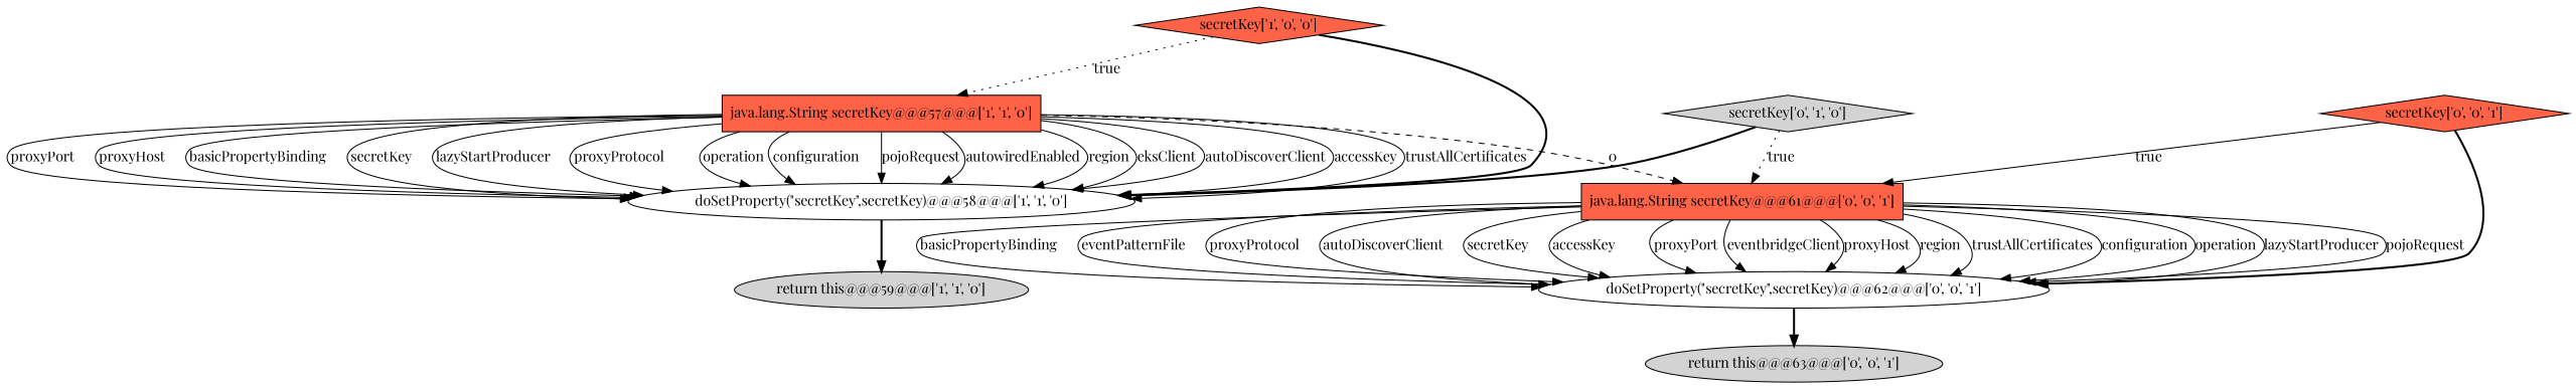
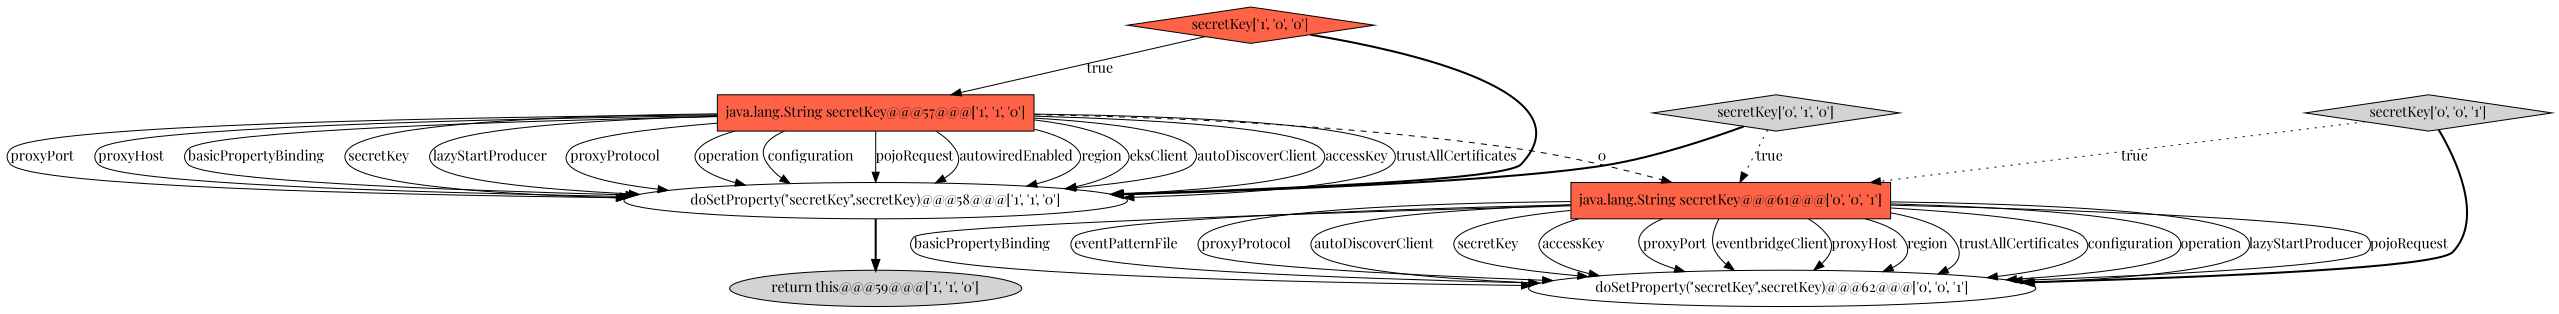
  digraph {
    fontname="Playfair Display"
    node [fillcolor=lightgray fontname="Playfair Display" shape=ellipse style=filled]
    edge [fontname="Playfair Display" style=solid]
    n1 [fillcolor=tomato label="java.lang.String secretKey@@@61@@@['0', '0', '1']" shape=box]
    n2 [fillcolor=white label="doSetProperty(\"secretKey\",secretKey)@@@62@@@['0', '0', '1']"]
-   n3 [label="return this@@@63@@@['0', '0', '1']"]
-   n4 [fillcolor=tomato label="secretKey['0', '0', '1']" shape=diamond]
+   n4 [label="secretKey['0', '0', '1']" shape=diamond]
    n5 [fillcolor=white label="doSetProperty(\"secretKey\",secretKey)@@@58@@@['1', '1', '0']"]
    n6 [label="return this@@@59@@@['1', '1', '0']"]
    n7 [fillcolor=tomato label="java.lang.String secretKey@@@57@@@['1', '1', '0']" shape=box]
    n8 [fillcolor=tomato label="secretKey['1', '0', '0']" shape=diamond]
    n9 [label="secretKey['0', '1', '0']" shape=diamond]
    n1 -> n2 [label=eventbridgeClient]
    n1 -> n2 [label=proxyHost]
    n1 -> n2 [label=region]
    n1 -> n2 [label=trustAllCertificates]
    n1 -> n2 [label=configuration]
    n1 -> n2 [label=operation]
    n1 -> n2 [label=lazyStartProducer]
    n1 -> n2 [label=pojoRequest]
    n1 -> n2 [label=basicPropertyBinding]
    n1 -> n2 [label=eventPatternFile]
    n1 -> n2 [label=proxyProtocol]
    n1 -> n2 [label=autoDiscoverClient]
    n1 -> n2 [label=secretKey]
    n1 -> n2 [label=accessKey]
    n1 -> n2 [label=proxyPort]
-   n2 -> n3 [style=bold]
-   n4 -> n1 [label=true]
+   n4 -> n1 [label=true style=dotted]
    n4 -> n2 [style=bold]
    n5 -> n6 [style=bold]
    n7 -> n1 [label=0 style=dashed]
    n7 -> n5 [label=configuration]
    n7 -> n5 [label=pojoRequest]
    n7 -> n5 [label=autowiredEnabled]
    n7 -> n5 [label=region]
    n7 -> n5 [label=eksClient]
    n7 -> n5 [label=autoDiscoverClient]
    n7 -> n5 [label=accessKey]
    n7 -> n5 [label=trustAllCertificates]
    n7 -> n5 [label=proxyPort]
    n7 -> n5 [label=proxyHost]
    n7 -> n5 [label=basicPropertyBinding]
    n7 -> n5 [label=secretKey]
    n7 -> n5 [label=lazyStartProducer]
    n7 -> n5 [label=proxyProtocol]
    n7 -> n5 [label=operation]
    n8 -> n5 [style=bold]
-   n8 -> n7 [label=true style=dotted]
+   n8 -> n7 [label=true]
    n9 -> n1 [label=true style=dotted]
    n9 -> n5 [style=bold]
  }
